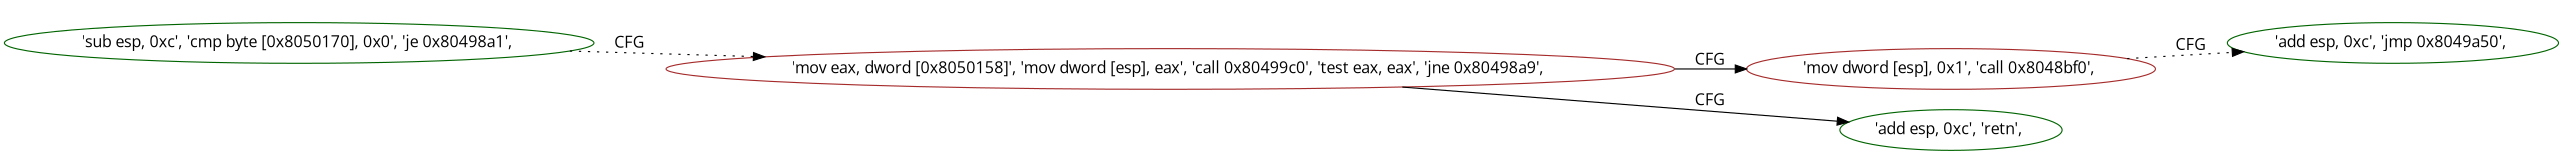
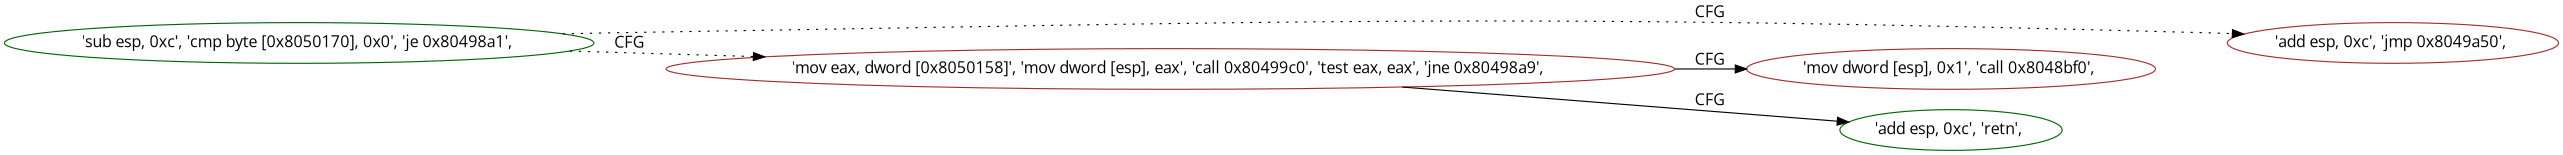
  digraph {
    fontname="Open Sans"
    rankdir=LR
    node [color=brown fontname="Open Sans"]
    edge [color=black fontname="Open Sans" style=dotted]
    n1 [color=darkgreen label="'sub esp, 0xc', 'cmp byte [0x8050170], 0x0', 'je 0x80498a1', "]
-   n2 [color=darkgreen label="'add esp, 0xc', 'jmp 0x8049a50', "]
+   n2 [label="'add esp, 0xc', 'jmp 0x8049a50', "]
    n3 [label="'mov eax, dword [0x8050158]', 'mov dword [esp], eax', 'call 0x80499c0', 'test eax, eax', 'jne 0x80498a9', "]
    n4 [label="'mov dword [esp], 0x1', 'call 0x8048bf0', "]
    n5 [color=darkgreen label="'add esp, 0xc', 'retn', "]
-   n4 -> n2 [label=CFG]
+   n1 -> n2 [label=CFG]
    n1 -> n3 [label=CFG]
    n3 -> n4 [label=CFG style=solid]
    n3 -> n5 [label=CFG style=solid]
  }
